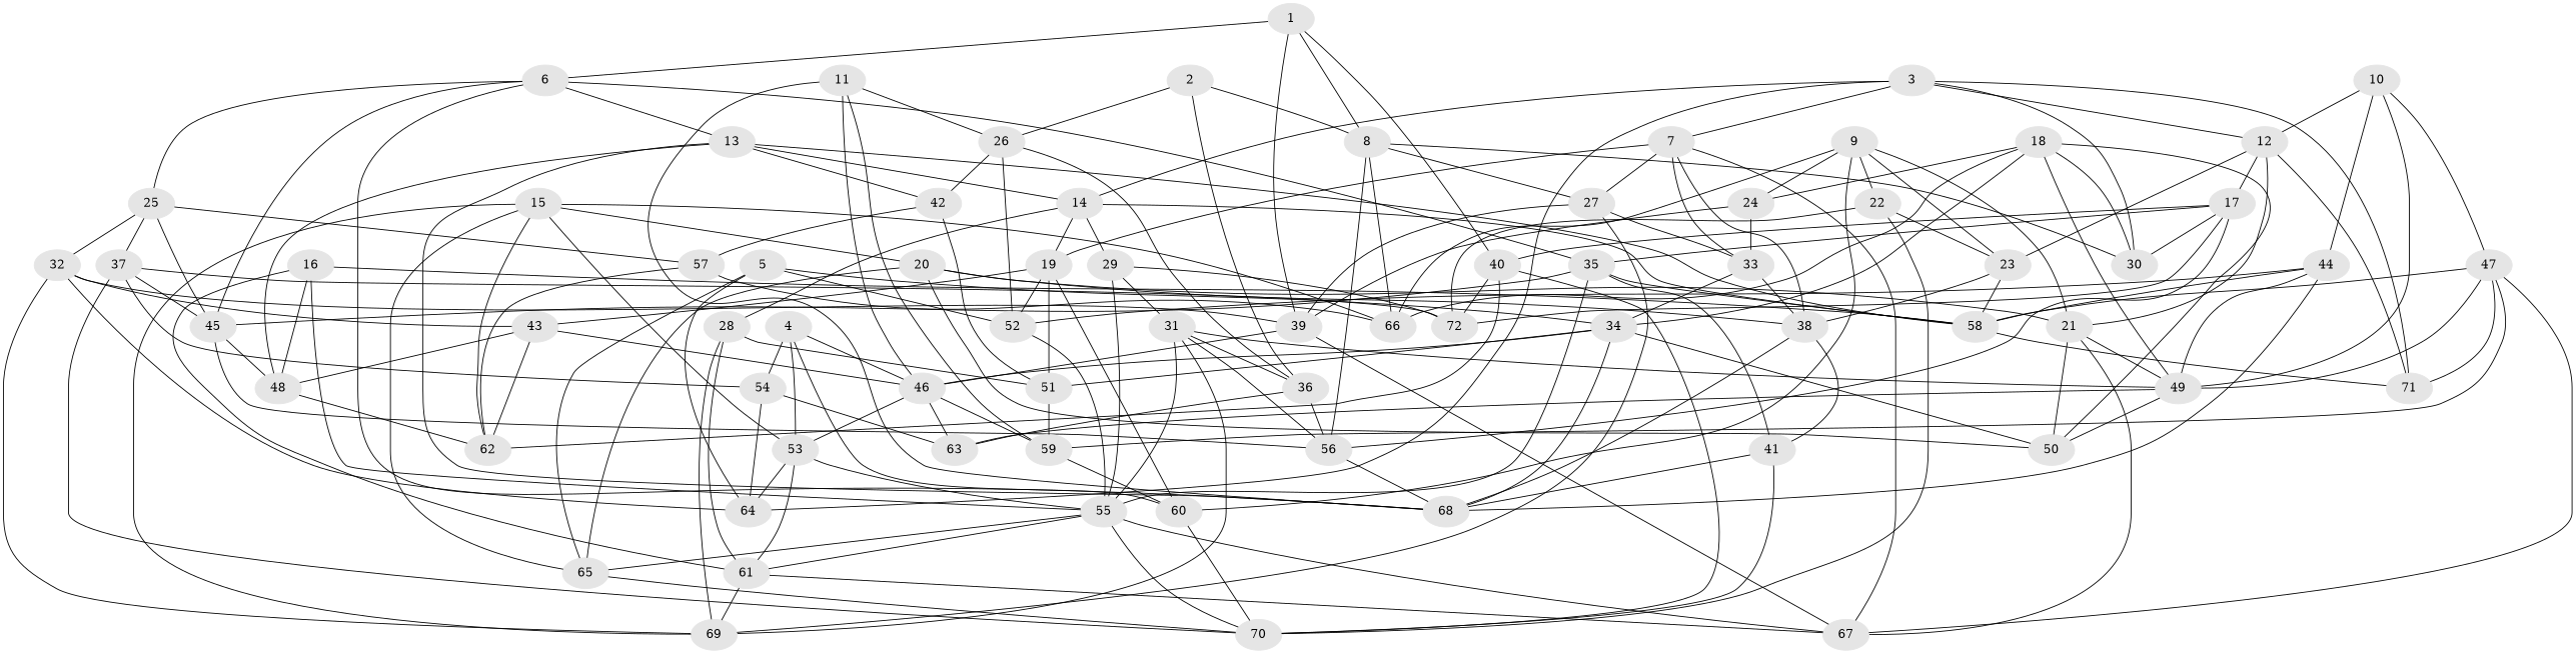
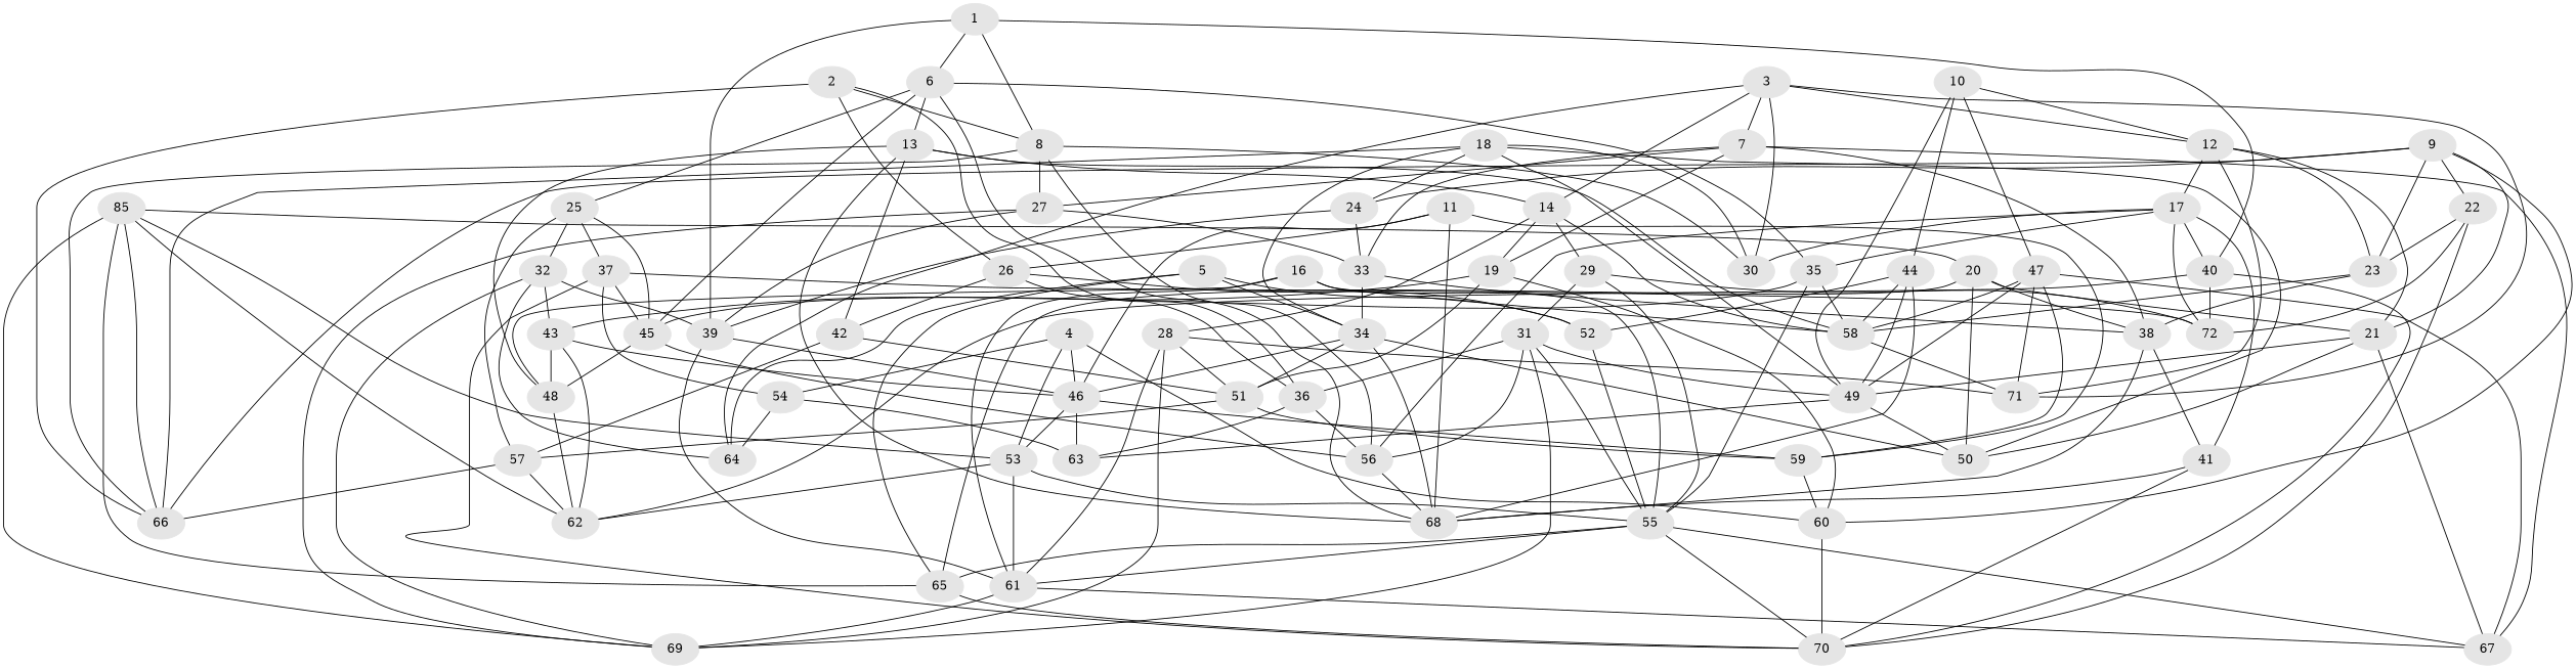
  graph {
    node [color=gray90 style=filled]
    edge [weight=1.0]
    1
    6
    8
    39
    40
    13
    25
    35
    45
    68
    66
    30
    27
    56
    46
    67
    62
    72
    70
    2
    26
    36
    52
    42
    63
    3
    7
    12
    14
    64
    71
    19
    33
    38
    21
    23
    17
    58
    28
    29
    4
    53
    54
    60
    59
    55
    61
    5
    34
    65
    50
    51
    48
    32
    37
    57
    41
    43
    69
    9
    22
    24
    49
    10
    44
    47
    11
    31
-   15
+   15 [label=85]
    20
    16
    18
    1 -- 6
    1 -- 8
    1 -- 39
    1 -- 40
    6 -- 13
    6 -- 25
    6 -- 35
    6 -- 45
    6 -- 68
    8 -- 66
    8 -- 30
    8 -- 27
    8 -- 56
    39 -- 46
-   39 -- 67
+   39 -- 61
    40 -- 62
    40 -- 72
    40 -- 70 [weight=2.0]
    13 -- 68
    13 -- 42
    13 -- 14
    13 -- 58
    13 -- 48
    25 -- 45
    25 -- 32
    25 -- 37
    25 -- 57 [weight=2.0]
    35 -- 45
    35 -- 58
    35 -- 55
-   35 -- 41
+   17 -- 41
    45 -- 56
    45 -- 48
    27 -- 39
    27 -- 33 [weight=2.0]
    27 -- 69
    56 -- 68
    46 -- 63
    46 -- 53
    46 -- 59
    2 -- 8
+   2 -- 66
    2 -- 26
    2 -- 36
    26 -- 36
    26 -- 52 [weight=2.0]
    26 -- 42
    36 -- 56
    36 -- 63 [weight=2.0]
    52 -- 55
    42 -- 51
    42 -- 57
    3 -- 30
    3 -- 7
    3 -- 12
    3 -- 14
    3 -- 64
    3 -- 71
    7 -- 27
    7 -- 67
    7 -- 19
    7 -- 33
    7 -- 38
    12 -- 71
    12 -- 21
    12 -- 23
    12 -- 17
    14 -- 19
    14 -- 58
    14 -- 28
    14 -- 29
-   19 -- 52
    19 -- 60
    19 -- 51
    19 -- 43
    33 -- 38
    33 -- 34
    38 -- 68
    38 -- 41
    21 -- 67
    21 -- 50
    21 -- 49
    23 -- 38
    23 -- 58 [weight=2.0]
    17 -- 40
    17 -- 35
    17 -- 30
    17 -- 56
    17 -- 72
    58 -- 71
+   28 -- 71 [weight=2.0]
    28 -- 61
    28 -- 51
    28 -- 69
    29 -- 72
    29 -- 55
    29 -- 31
    4 -- 46
    4 -- 53
    4 -- 54
    4 -- 60
-   53 -- 64
+   53 -- 62
    53 -- 55
    53 -- 61
    54 -- 63 [weight=2.0]
    54 -- 64 [weight=2.0]
    60 -- 70 [weight=2.0]
    59 -- 60
    55 -- 67
    55 -- 70
    55 -- 61
    55 -- 65
    61 -- 67
    61 -- 69
    5 -- 52
    5 -- 64
    5 -- 34
    5 -- 65
    34 -- 68
    34 -- 46
    34 -- 50
    34 -- 51
    65 -- 70 [weight=2.0]
    51 -- 59
+   51 -- 57
    48 -- 62
    32 -- 39
    32 -- 64
    32 -- 43 [weight=2.0]
    32 -- 69
    37 -- 45
    37 -- 72 [weight=2.0]
    37 -- 70
    37 -- 54
    57 -- 66
    57 -- 62
    41 -- 68
    41 -- 70
    43 -- 46
    43 -- 62
    43 -- 48
    9 -- 66
    9 -- 21
    9 -- 23
    9 -- 60
    9 -- 22
    9 -- 24
    22 -- 72
    22 -- 70
    22 -- 23
    24 -- 39
    24 -- 33
    49 -- 63
    49 -- 50
    10 -- 12
    10 -- 49
    10 -- 44 [weight=2.0]
    10 -- 47 [weight=2.0]
    44 -- 68
    44 -- 52
    44 -- 58
    44 -- 49
    47 -- 67
    47 -- 71
    47 -- 58 [weight=2.0]
    47 -- 59
    47 -- 49
    11 -- 68
    11 -- 46
    11 -- 26
    11 -- 59
    31 -- 56
    31 -- 36
    31 -- 55
    31 -- 69
    31 -- 49
    15 -- 66
    15 -- 62
    15 -- 53
    15 -- 65
    15 -- 69
    15 -- 20
    20 -- 38
    20 -- 21
    20 -- 65
    20 -- 50
    16 -- 58
    16 -- 55
    16 -- 61
    16 -- 48
    18 -- 66
    18 -- 30
    18 -- 34
    18 -- 50
    18 -- 24
    18 -- 49
  }
